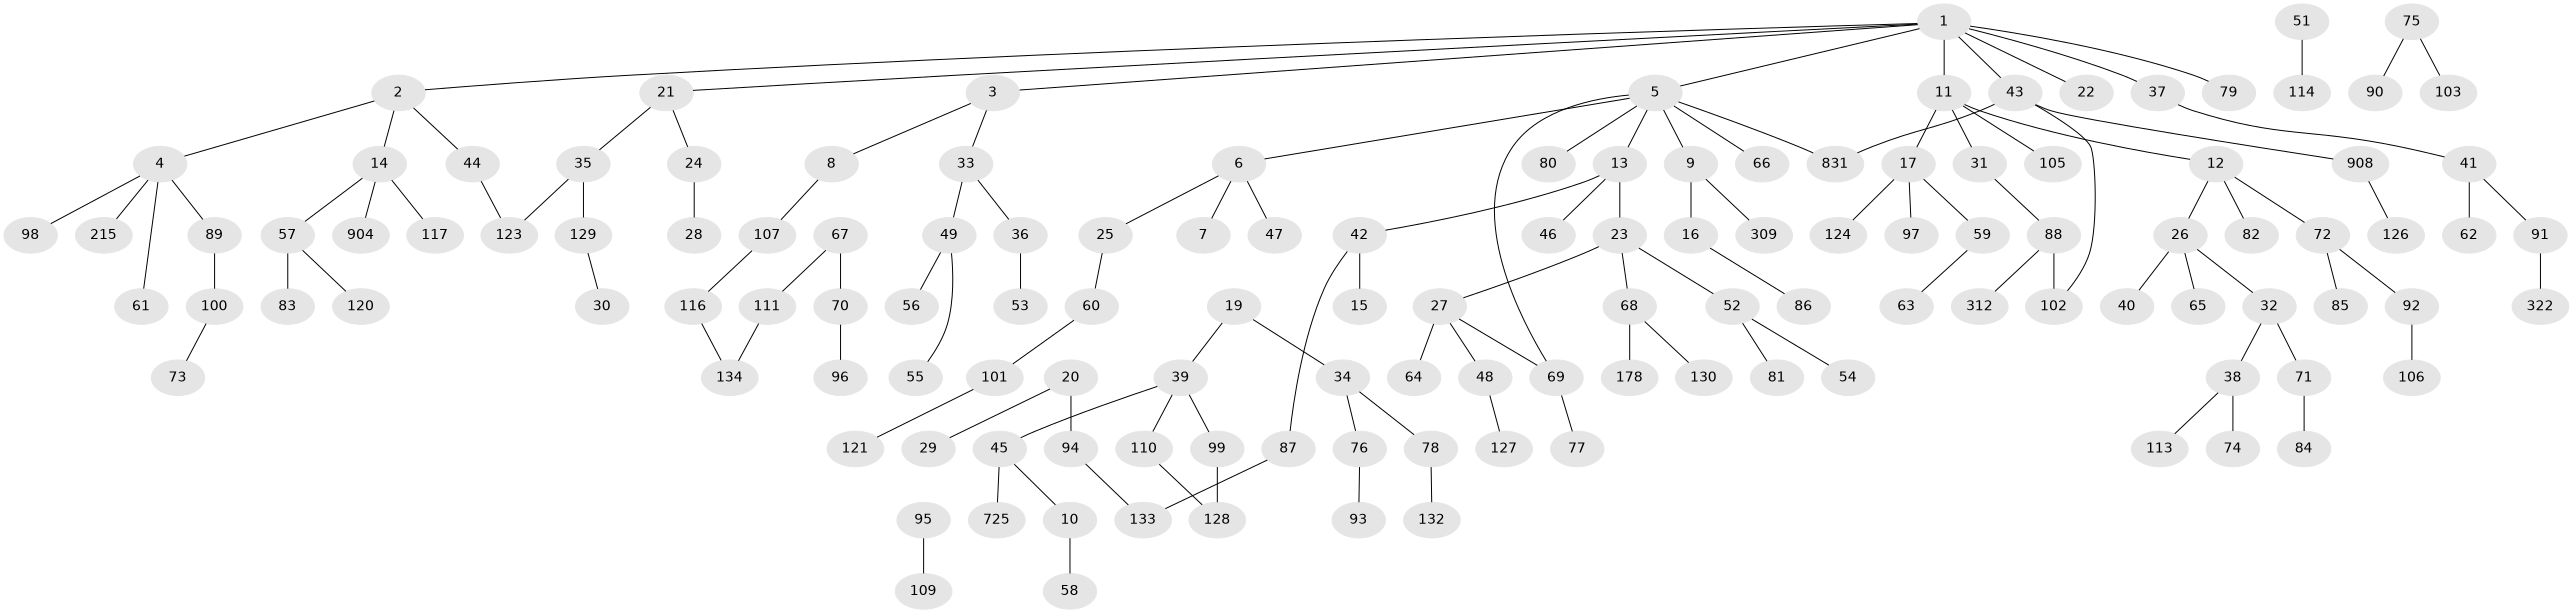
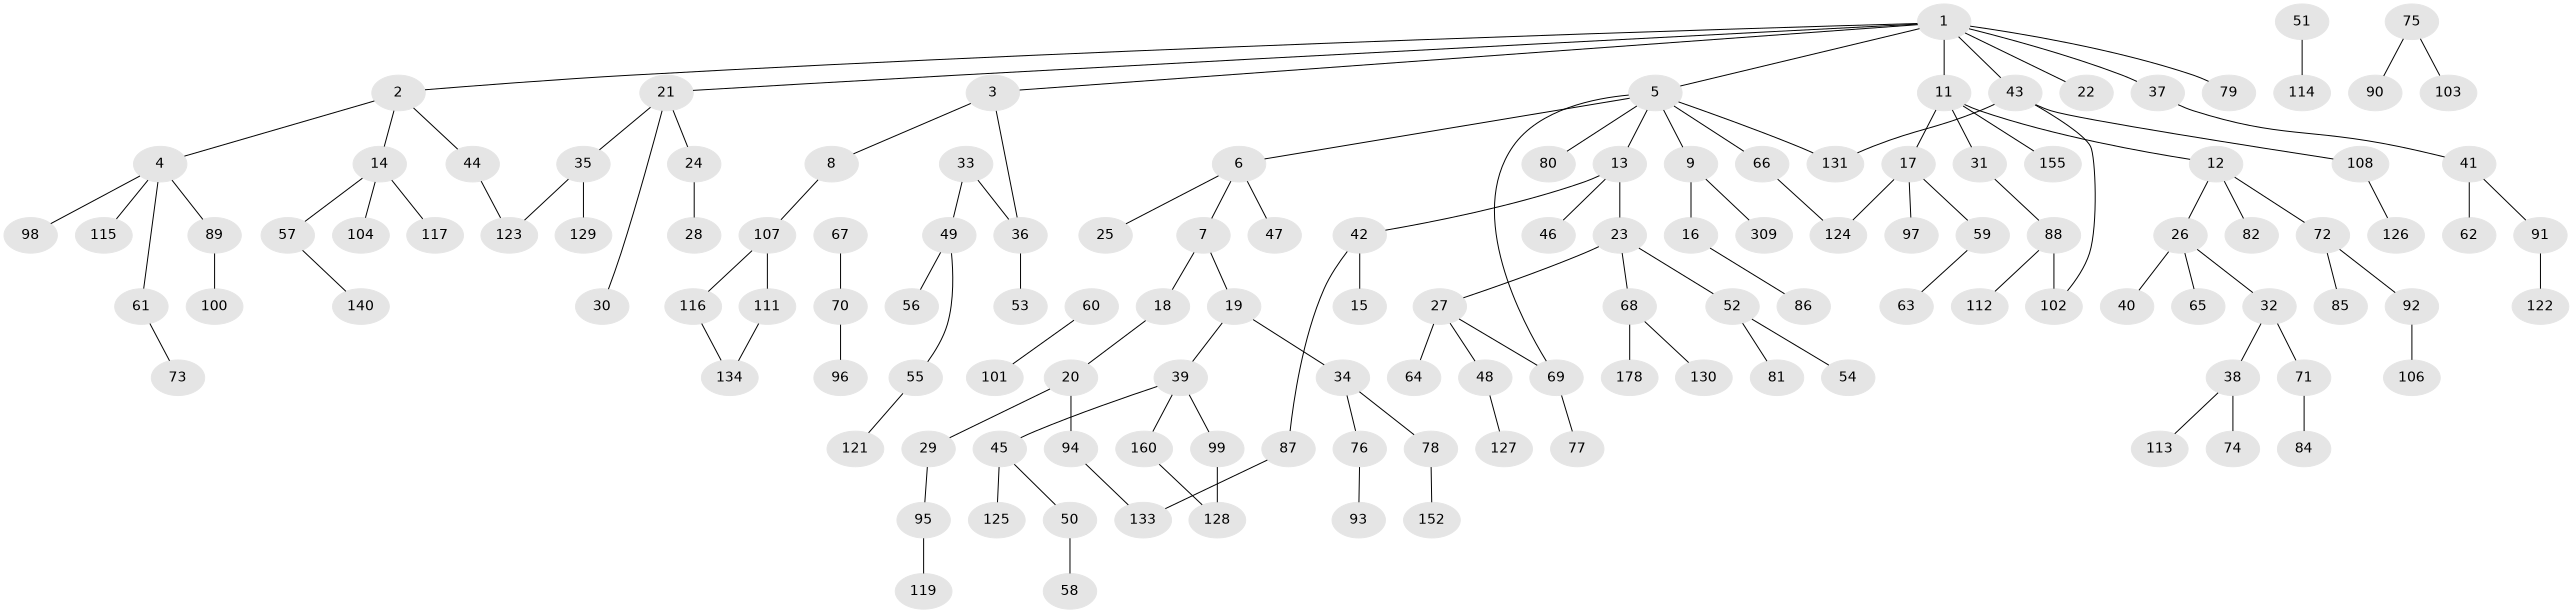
  graph {
    fontname="DejaVu Sans"
    node [color=gray90 fontname="DejaVu Sans" style=filled]
    edge [fontname="DejaVu Sans"]
    1
    2
    3
    5
    11
    21
    22
    37
    43
    79
    4
    14
    44
    8
    33
    6
    9
    13
    66
    69
    80
-   131 [label=831]
+   131
    12
    17
    31
-   105
+   105 [label=155]
    24
    30
    35
    41
    102
-   108 [label=908]
+   108
    61
    89
    98
-   115 [label=215]
+   115
    57
-   104 [label=904]
+   104
    117
    123
    107
    36
    49
    73
    100
    7
    25
    47
    16
    n50 [label=309]
    23
    42
    46
    124
    77
+   18
    19
    60
    20
    34
    39
    116
    86
    26
    72
    82
    59
    97
    88
    32
    40
    65
    51
    114
    85
    92
    27
    52
    68
    15
    87
-   83
-   120
+   120 [label=140]
    63
    29
    94
    76
    78
    45
    99
-   110
+   110 [label=160]
    95
    133
    28
    129
    48
    64
    54
    81
    n100 [label=178]
    130
    101
    38
    71
    127
-   119 [label=109]
-   112 [label=312]
+   119
+   112
    74
    113
    84
    53
    55
    56
    93
-   132
+   132 [label=152]
    62
    91
-   50 [label=10]
-   125 [label=725]
+   50
+   125
    128
-   122 [label=322]
+   122
    126
    58
    67
    70
    111
    121
    75
    90
    103
    96
    134
    106
    1 -- 2
    1 -- 3
    1 -- 5
    1 -- 11
    1 -- 21
    1 -- 22
    1 -- 37
    1 -- 43
    1 -- 79
    2 -- 4
    2 -- 14
    2 -- 44
    3 -- 8
-   3 -- 33
+   3 -- 36
    5 -- 6
    5 -- 9
    5 -- 13
    5 -- 66
    5 -- 69
    5 -- 80
    5 -- 131
    11 -- 12
    11 -- 17
    11 -- 31
    11 -- 105
    21 -- 24
-   129 -- 30
+   21 -- 30
    21 -- 35
    37 -- 41
    43 -- 131
    43 -- 102
    43 -- 108
    4 -- 61
    4 -- 89
    4 -- 98
    4 -- 115
    14 -- 57
    14 -- 104
    14 -- 117
    44 -- 123
    8 -- 107
    33 -- 36
    33 -- 49
    6 -- 7
    6 -- 25
    6 -- 47
    9 -- 16
    9 -- n50
    13 -- 23
    13 -- 42
    13 -- 46
+   66 -- 124
    69 -- 77
    12 -- 26
    12 -- 72
    12 -- 82
    17 -- 124
    17 -- 59
    17 -- 97
    31 -- 88
    24 -- 28
    35 -- 123
    35 -- 129
    41 -- 62
    41 -- 91
    108 -- 126
-   100 -- 73
+   61 -- 73
    89 -- 100
-   57 -- 83
    57 -- 120
    107 -- 116
    36 -- 53
    49 -- 55
    49 -- 56
-   25 -- 60
+   7 -- 18
+   7 -- 19
    16 -- 86
    23 -- 27
    23 -- 52
    23 -- 68
    42 -- 15
    42 -- 87
+   18 -- 20
    19 -- 34
    19 -- 39
    60 -- 101
    20 -- 29
    20 -- 94
    34 -- 76
    34 -- 78
    39 -- 45
    39 -- 99
    39 -- 110
    116 -- 134
    26 -- 32
    26 -- 40
    26 -- 65
    72 -- 85
    72 -- 92
    59 -- 63
    88 -- 102
    88 -- 112
    32 -- 38
    32 -- 71
    51 -- 114
    92 -- 106
    27 -- 69
    27 -- 48
    27 -- 64
    52 -- 54
    52 -- 81
    68 -- n100
    68 -- 130
    87 -- 133
+   29 -- 95
    94 -- 133
    76 -- 93
    78 -- 132
    45 -- 50
    45 -- 125
    99 -- 128
    110 -- 128
    95 -- 119
    48 -- 127
-   101 -- 121
+   55 -- 121
    38 -- 74
    38 -- 113
    71 -- 84
    91 -- 122
    50 -- 58
    67 -- 70
-   67 -- 111
+   107 -- 111
    70 -- 96
    111 -- 134
    75 -- 90
    75 -- 103
  }
